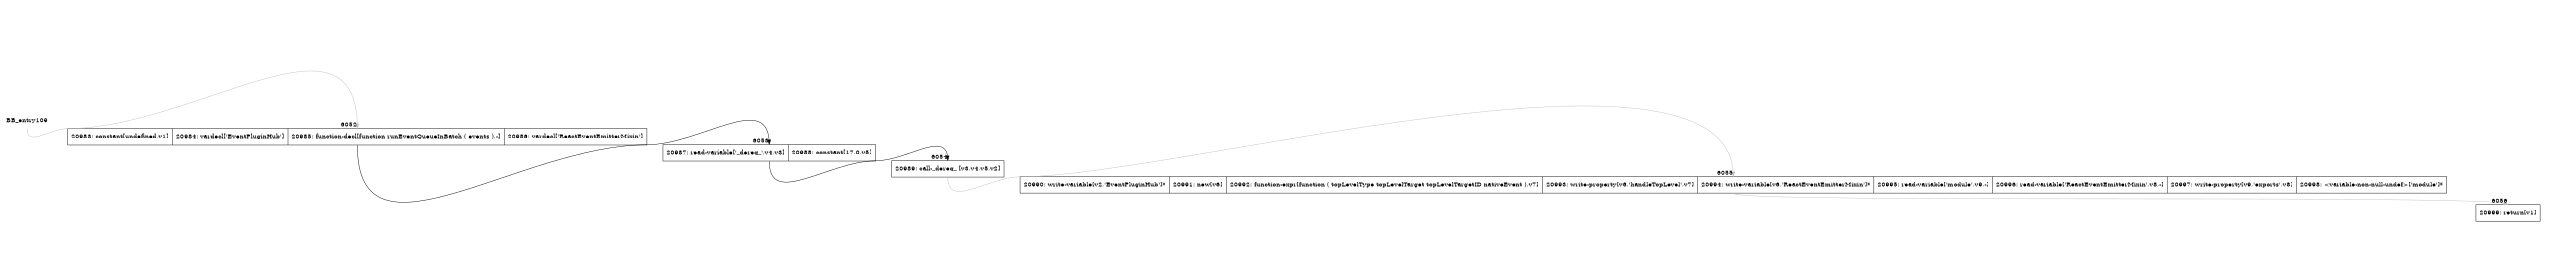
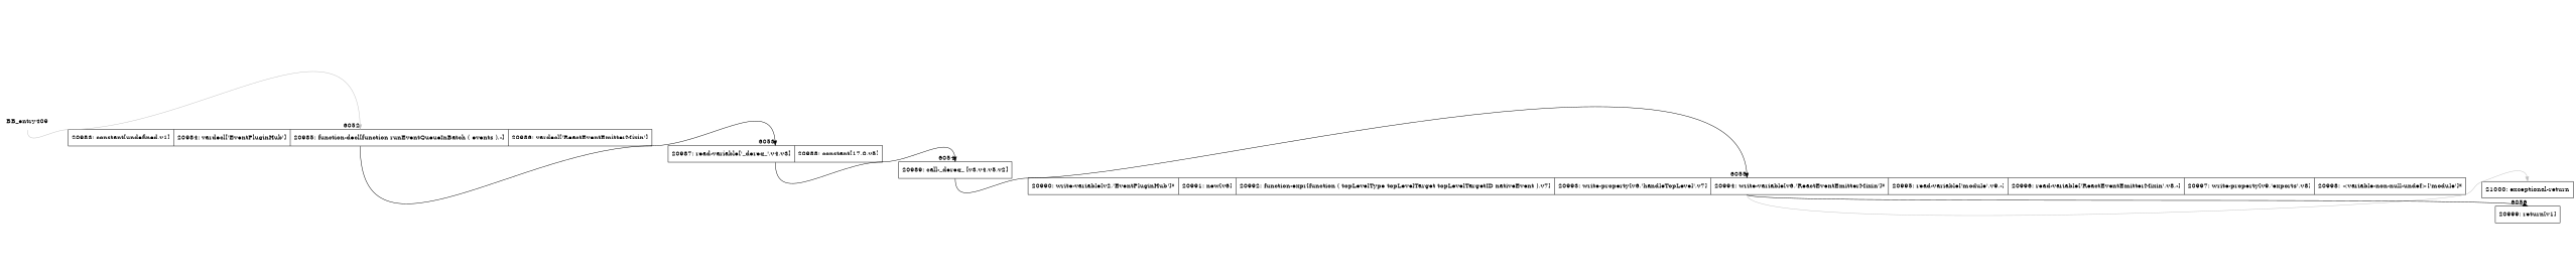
  digraph {
    rankdir=LR
    node [shape=record]
    edge [headport=n tailport=s]
-   BB_entry409 [shape=none label=BB_entry109]
+   BB_entry409 [shape=none]
    n2 [label="{20983: constant[undefined,v1]|20984: vardecl['EventPluginHub']|20985: function-decl[function runEventQueueInBatch ( events ),-]|20986: vardecl['ReactEventEmitterMixin']}"]
    n3 [label="{20987: read-variable['_dereq_',v4,v3]|20988: constant[17.0,v5]}"]
    n4 [label="{20989: call-_dereq_ [v3,v4,v5,v2]}"]
    n5 [label="{20990: write-variable[v2,'EventPluginHub']*|20991: new[v6]|20992: function-expr[function ( topLevelType topLevelTarget topLevelTargetID nativeEvent ),v7]|20993: write-property[v6,'handleTopLevel',v7]|20994: write-variable[v6,'ReactEventEmitterMixin']*|20995: read-variable['module',v9,-]|20996: read-variable['ReactEventEmitterMixin',v8,-]|20997: write-property[v9,'exports',v8]|20998: \<variable-non-null-undef\>['module']*}"]
+   n6 [label="{21000: exceptional-return}"]
    n7 [label="{20999: return[v1]}"]
    BB_entry409 -> n2 [color=gray headlabel="    6052"]
    n2 -> n3 [headlabel="      6053"]
    n3 -> n4 [headlabel="      6054"]
-   n4 -> n5 [headlabel="      6055" color=gray]
-   n5 -> n7 [headlabel="      6056" color=gray]
+   n4 -> n5 [headlabel="      6055"]
+   n5 -> n6 [color=gray]
+   n5 -> n7 [headlabel="      6056"]
  }
